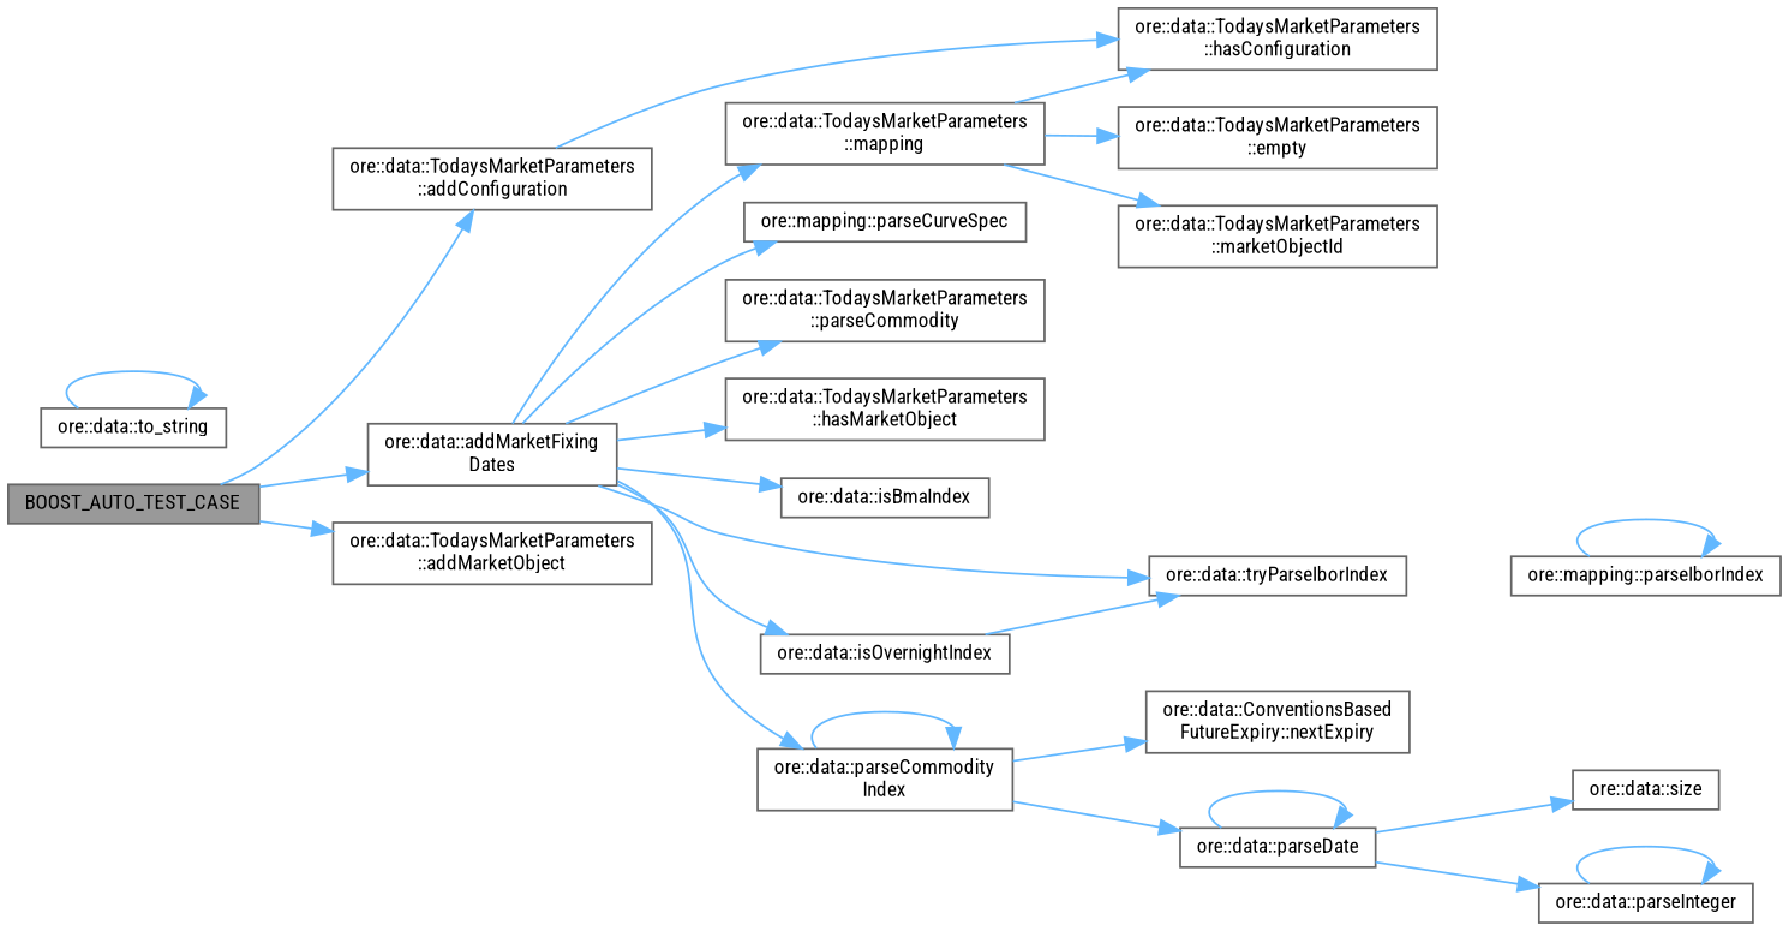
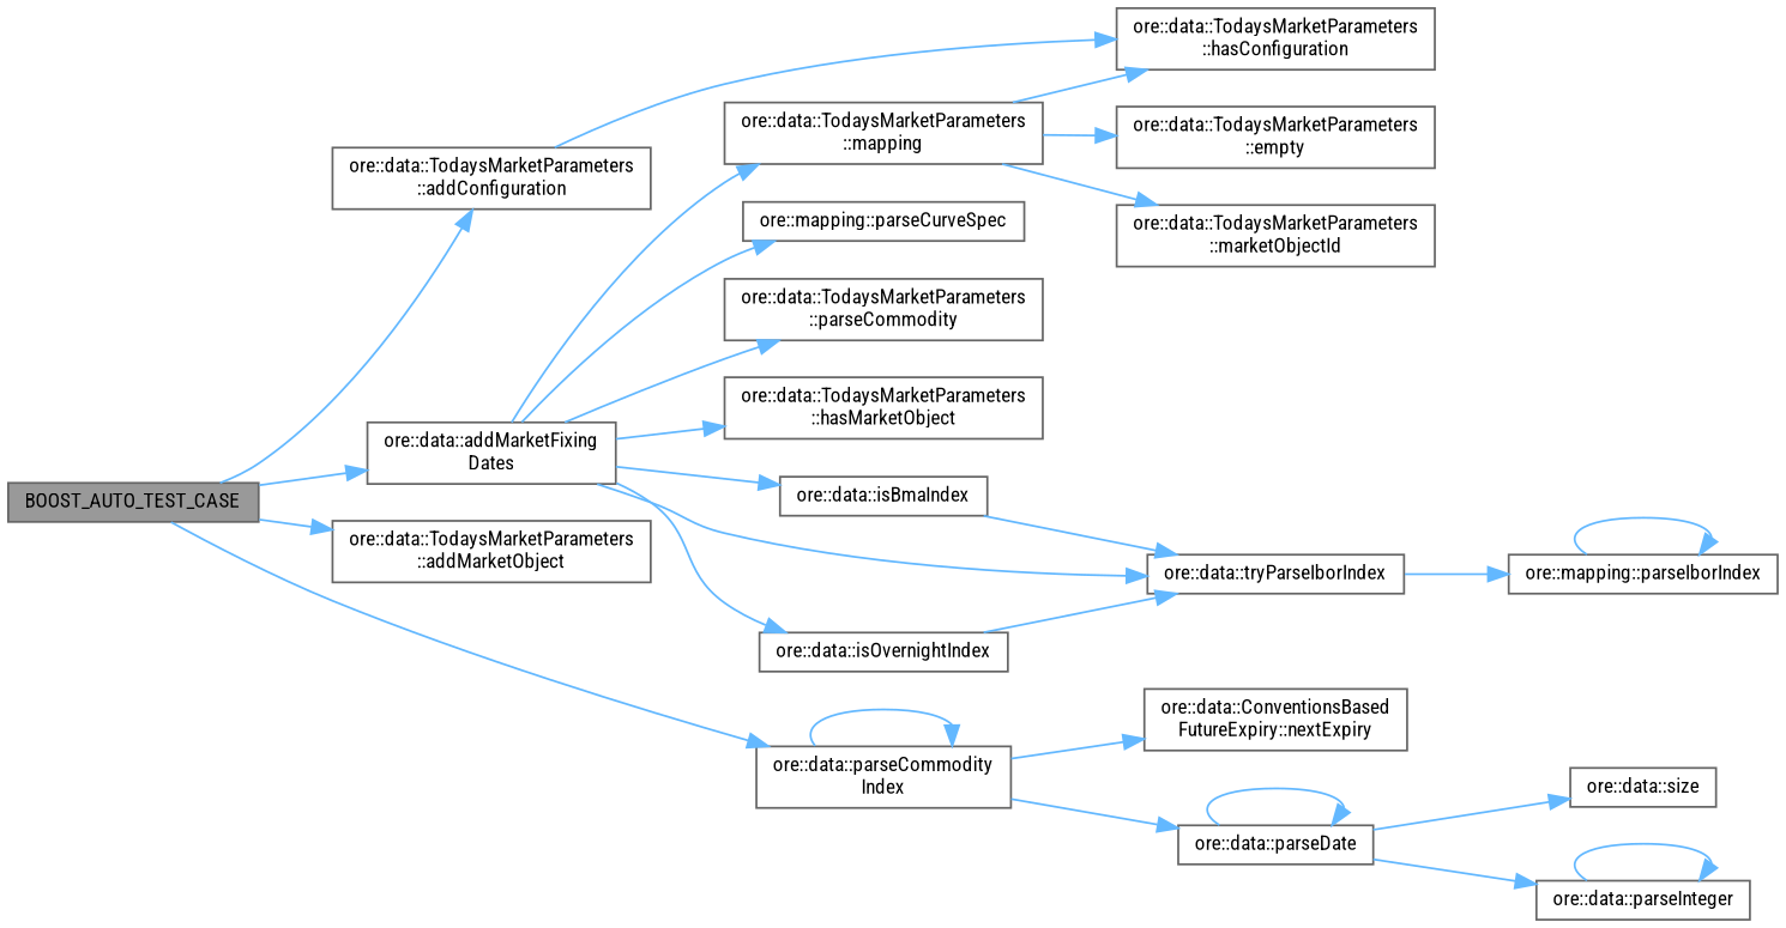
  digraph {
    fontname="Roboto Condensed"
    rankdir=LR
    node [color=grey40 fillcolor=white fontname="Roboto Condensed" fontsize=10 shape=box style=filled]
    edge [color=steelblue1 fontname="Roboto Condensed" fontsize=10 labelfontname=Helvetica labelfontsize=10 style=solid]
    n1 [color=gray40 fillcolor=grey60 fontcolor=black height=0.2 label=BOOST_AUTO_TEST_CASE width=0.4]
    n2 [height=0.2 label="ore::data::TodaysMarketParameters\l::addConfiguration" width=0.4]
    n3 [height=0.2 label="ore::data::addMarketFixing\lDates" width=0.4]
    n4 [height=0.2 label="ore::data::TodaysMarketParameters\l::addMarketObject" width=0.4]
    n5 [height=0.2 label="ore::data::TodaysMarketParameters\l::hasConfiguration" width=0.4]
    n6 [height=0.2 label="ore::data::TodaysMarketParameters\l::parseCommodity" width=0.4]
    n7 [height=0.2 label="ore::data::TodaysMarketParameters\l::hasMarketObject" width=0.4]
    n8 [height=0.2 label="ore::data::isBmaIndex" width=0.4]
    n9 [height=0.2 label="ore::data::tryParseIborIndex" width=0.4]
    n10 [height=0.2 label="ore::data::isOvernightIndex" width=0.4]
    n11 [height=0.2 label="ore::data::TodaysMarketParameters\l::mapping" width=0.4]
    n12 [height=0.2 label="ore::data::parseCommodity\lIndex" width=0.4]
    n13 [height=0.2 label="ore::mapping::parseCurveSpec" width=0.4]
    n14 [height=0.2 label="ore::mapping::parseIborIndex" width=0.4]
    n15 [height=0.2 label="ore::data::TodaysMarketParameters\l::empty" width=0.4]
    n16 [height=0.2 label="ore::data::TodaysMarketParameters\l::marketObjectId" width=0.4]
    n17 [height=0.2 label="ore::data::ConventionsBased\lFutureExpiry::nextExpiry" width=0.4]
    n18 [height=0.2 label="ore::data::parseDate" width=0.4]
    n19 [height=0.2 label="ore::data::parseInteger" width=0.4]
    n20 [height=0.2 label="ore::data::size" width=0.4]
-   n21 [height=0.2 label="ore::data::to_string" width=0.4]
    n1 -> n2
    n1 -> n3
    n1 -> n4
    n2 -> n5
    n3 -> n6
    n3 -> n7
    n3 -> n8
    n3 -> n9
    n3 -> n10
    n3 -> n11
-   n3 -> n12
+   n1 -> n12
    n3 -> n13
+   n8 -> n9
+   n9 -> n14
    n10 -> n9
    n11 -> n5
    n11 -> n15
    n11 -> n16
    n12 -> n12
    n12 -> n17
    n12 -> n18
    n14 -> n14
    n18 -> n18
    n18 -> n19
    n18 -> n20
    n19 -> n19
-   n21 -> n21
  }
